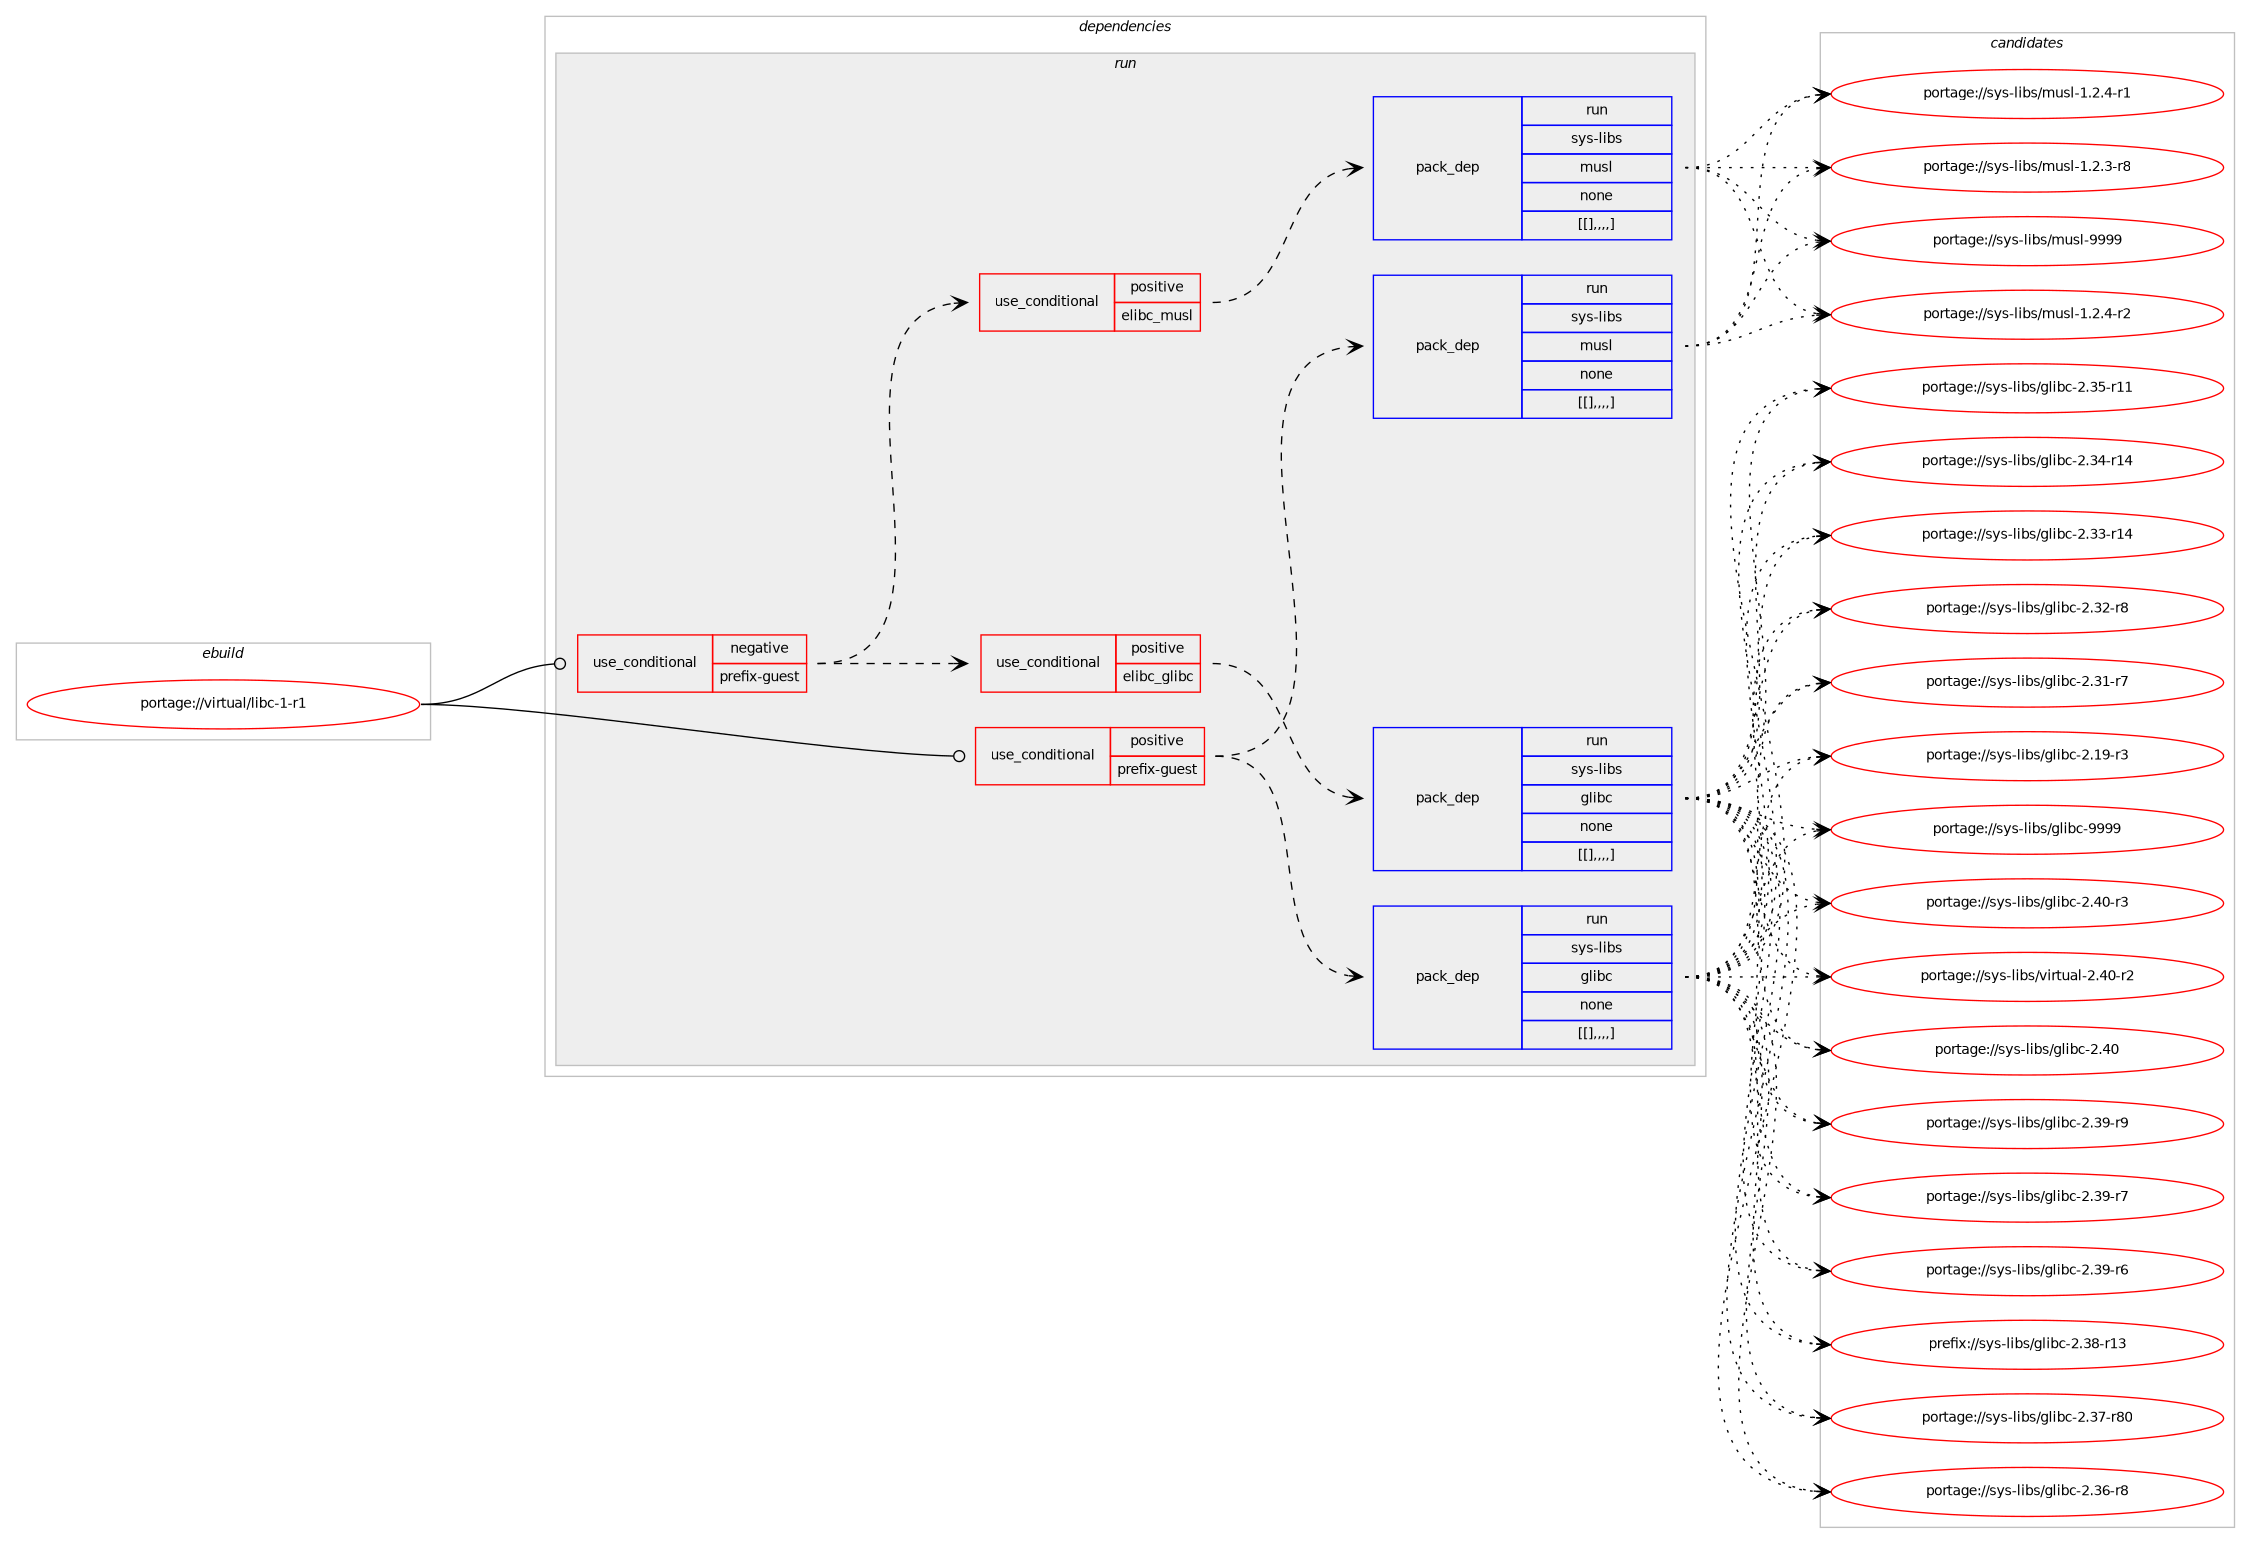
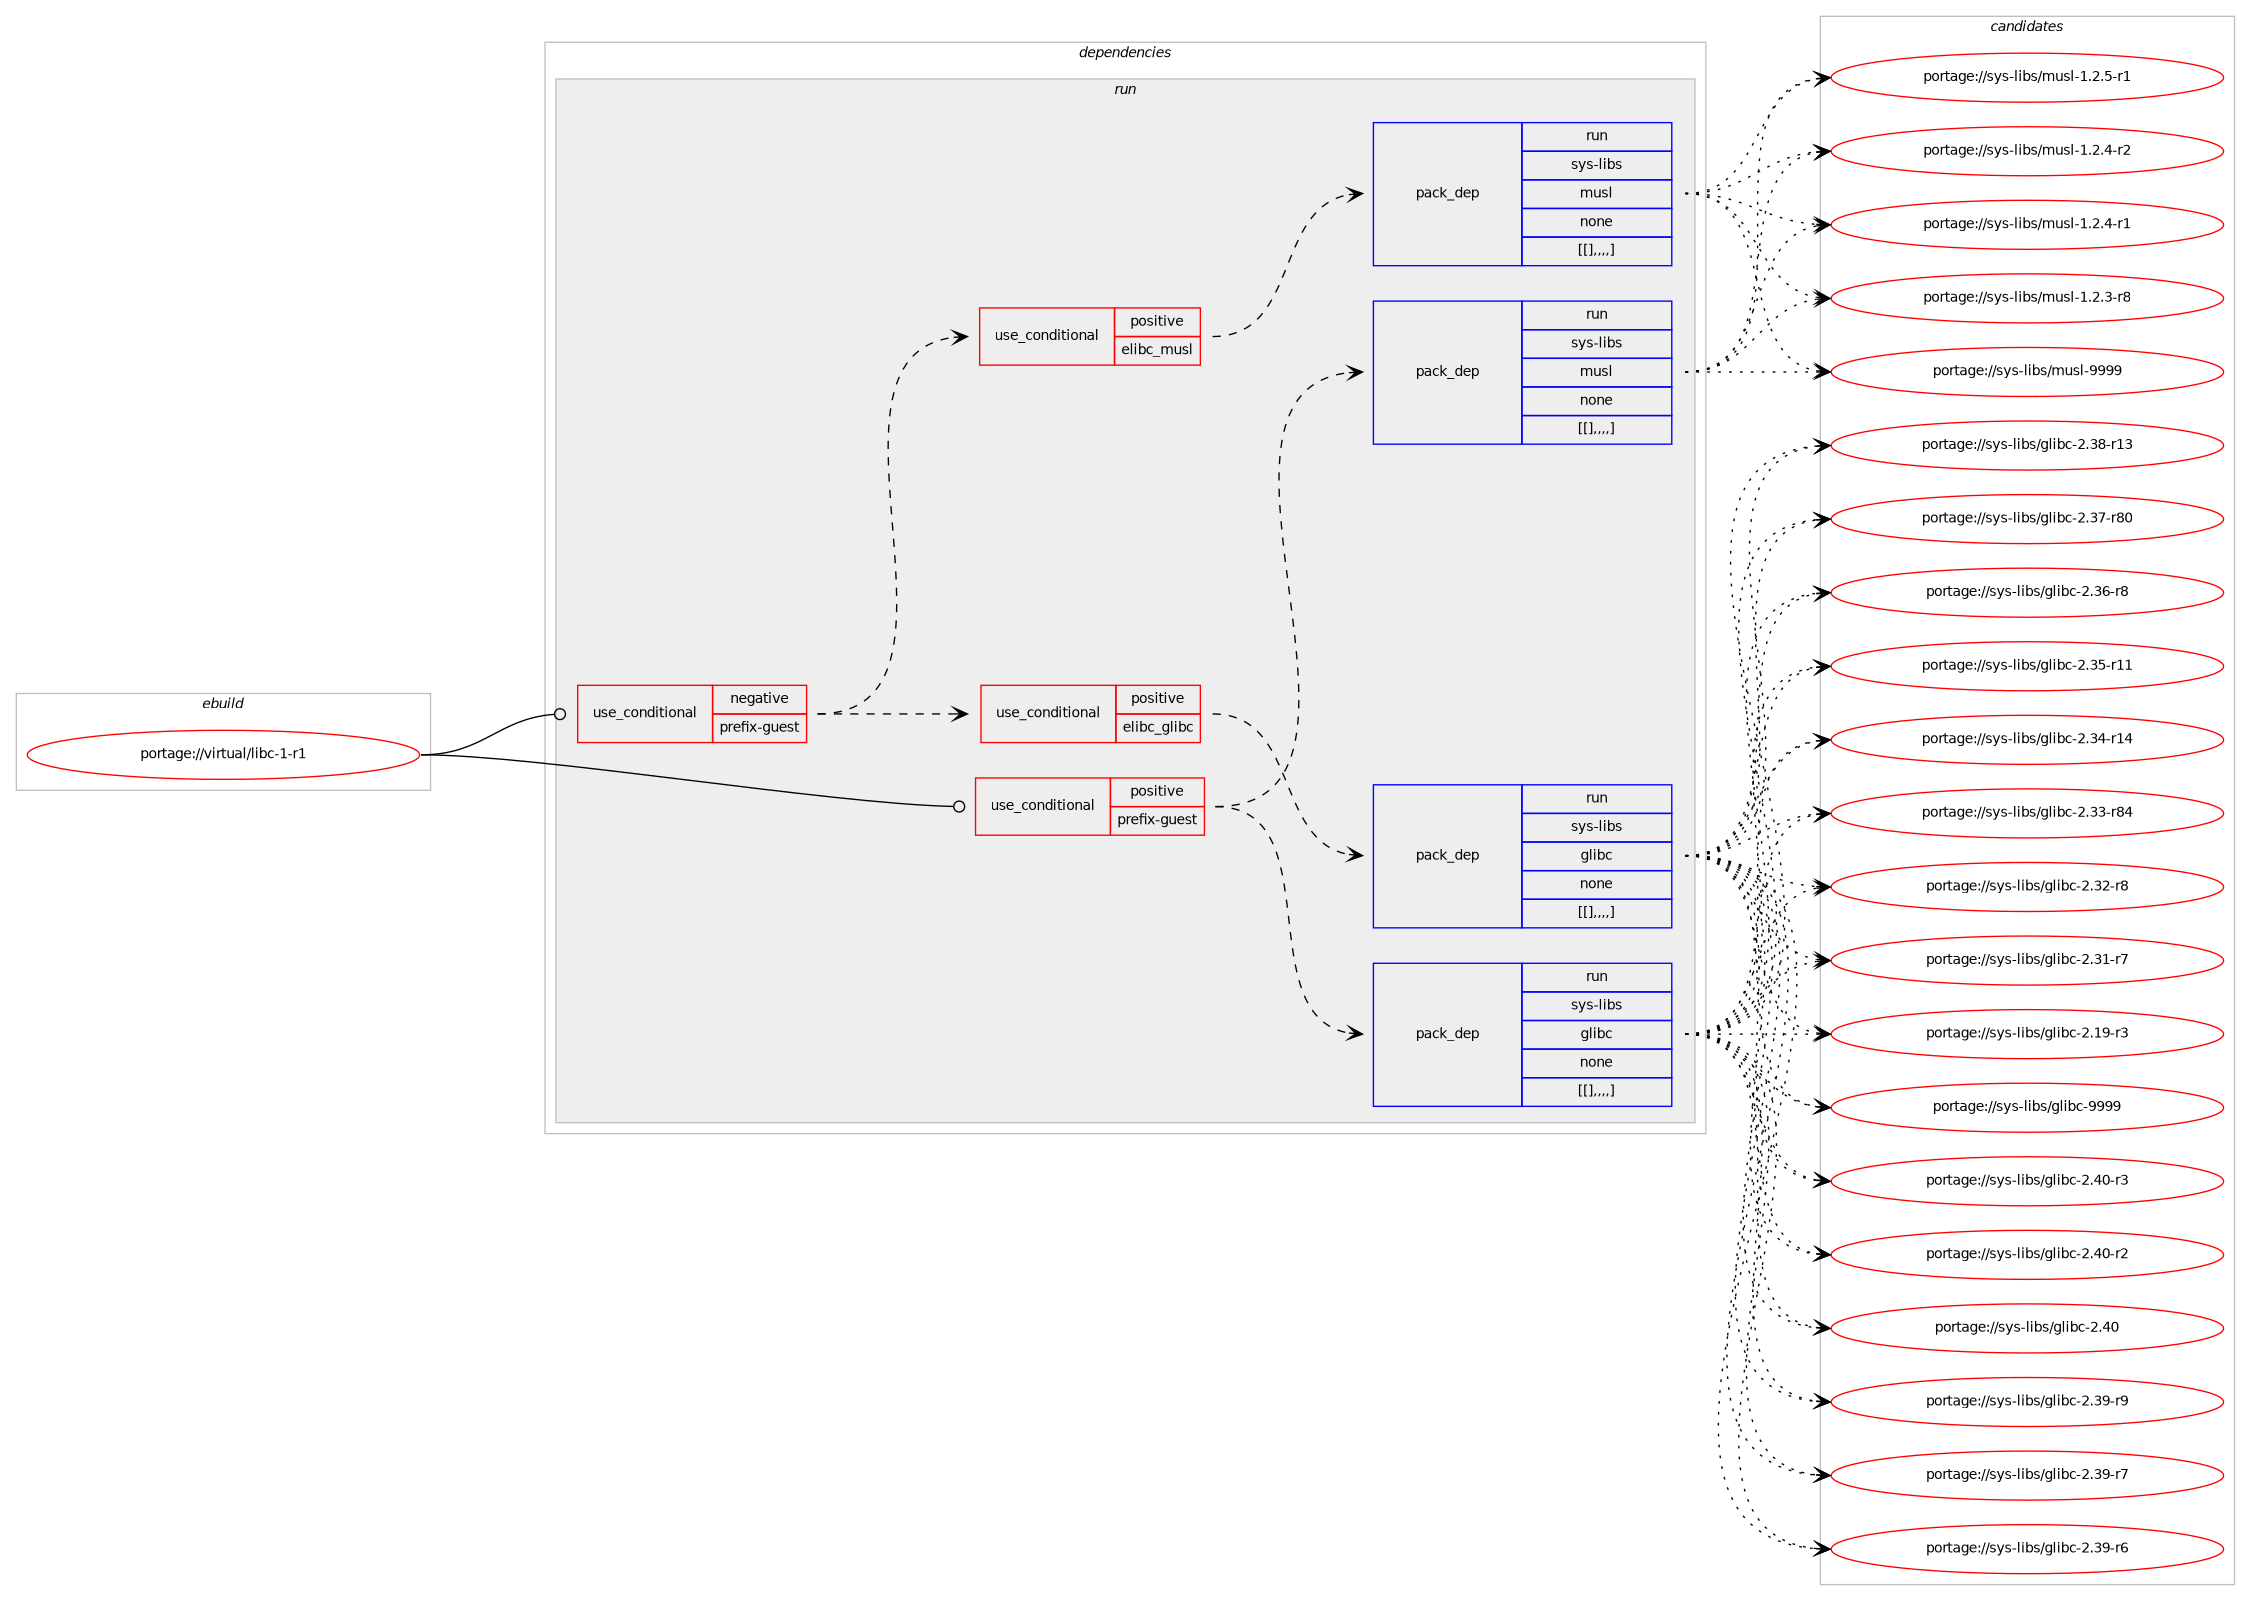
  digraph {
    compound=true
    concentrate=true
    fontname=Helvetica
    fontsize=10
    newrank=true
    rankdir=LR
    ranksep=1.5
    node [color=red fontname=Helvetica fontsize=10]
    edge [arrowhead=vee headport=w style=dotted tailport=e weight=100]
    n1 [label="portage://virtual/libc-1-r1" width=4]
    n2 [color=blue label=<<TABLE BORDER="0" CELLBORDER="1" CELLSPACING="0" CELLPADDING="4" WIDTH="220"><TR><TD ROWSPAN="6" CELLPADDING="30">pack_dep</TD></TR><TR><TD WIDTH="110">run</TD></TR><TR><TD>sys-libs</TD></TR><TR><TD>glibc</TD></TR><TR><TD>none</TD></TR><TR><TD>[[],,,,]</TD></TR></TABLE>> shape=none]
    n3 [label=<<TABLE BORDER="0" CELLBORDER="1" CELLSPACING="0" CELLPADDING="4"><TR><TD ROWSPAN="3" CELLPADDING="10">use_conditional</TD></TR><TR><TD>positive</TD></TR><TR><TD>elibc_glibc</TD></TR></TABLE>> shape=none]
    n4 [color=blue label=<<TABLE BORDER="0" CELLBORDER="1" CELLSPACING="0" CELLPADDING="4" WIDTH="220"><TR><TD ROWSPAN="6" CELLPADDING="30">pack_dep</TD></TR><TR><TD WIDTH="110">run</TD></TR><TR><TD>sys-libs</TD></TR><TR><TD>musl</TD></TR><TR><TD>none</TD></TR><TR><TD>[[],,,,]</TD></TR></TABLE>> shape=none]
    n5 [label=<<TABLE BORDER="0" CELLBORDER="1" CELLSPACING="0" CELLPADDING="4"><TR><TD ROWSPAN="3" CELLPADDING="10">use_conditional</TD></TR><TR><TD>positive</TD></TR><TR><TD>elibc_musl</TD></TR></TABLE>> shape=none]
    n6 [label=<<TABLE BORDER="0" CELLBORDER="1" CELLSPACING="0" CELLPADDING="4"><TR><TD ROWSPAN="3" CELLPADDING="10">use_conditional</TD></TR><TR><TD>negative</TD></TR><TR><TD>prefix-guest</TD></TR></TABLE>> shape=none]
    n7 [color=blue label=<<TABLE BORDER="0" CELLBORDER="1" CELLSPACING="0" CELLPADDING="4" WIDTH="220"><TR><TD ROWSPAN="6" CELLPADDING="30">pack_dep</TD></TR><TR><TD WIDTH="110">run</TD></TR><TR><TD>sys-libs</TD></TR><TR><TD>glibc</TD></TR><TR><TD>none</TD></TR><TR><TD>[[],,,,]</TD></TR></TABLE>> shape=none]
    n8 [color=blue label=<<TABLE BORDER="0" CELLBORDER="1" CELLSPACING="0" CELLPADDING="4" WIDTH="220"><TR><TD ROWSPAN="6" CELLPADDING="30">pack_dep</TD></TR><TR><TD WIDTH="110">run</TD></TR><TR><TD>sys-libs</TD></TR><TR><TD>musl</TD></TR><TR><TD>none</TD></TR><TR><TD>[[],,,,]</TD></TR></TABLE>> shape=none]
    n9 [label=<<TABLE BORDER="0" CELLBORDER="1" CELLSPACING="0" CELLPADDING="4"><TR><TD ROWSPAN="3" CELLPADDING="10">use_conditional</TD></TR><TR><TD>positive</TD></TR><TR><TD>prefix-guest</TD></TR></TABLE>> shape=none]
    n10 [label="portage://sys-libs/glibc-9999" width=4]
    n11 [label="portage://sys-libs/glibc-2.40-r3" width=4]
-   n12 [label="portage://sys-libs/virtual-2.40-r2" width=4]
+   n12 [label="portage://sys-libs/glibc-2.40-r2" width=4]
    n13 [label="portage://sys-libs/glibc-2.40" width=4]
    n14 [label="portage://sys-libs/glibc-2.39-r9" width=4]
    n15 [label="portage://sys-libs/glibc-2.39-r7" width=4]
    n16 [label="portage://sys-libs/glibc-2.39-r6" width=4]
-   n17 [label="prefix://sys-libs/glibc-2.38-r13" width=4]
+   n17 [label="portage://sys-libs/glibc-2.38-r13" width=4]
    n18 [label="portage://sys-libs/glibc-2.37-r80" width=4]
    n19 [label="portage://sys-libs/glibc-2.36-r8" width=4]
    n20 [label="portage://sys-libs/glibc-2.35-r11" width=4]
    n21 [label="portage://sys-libs/glibc-2.34-r14" width=4]
-   n22 [label="portage://sys-libs/glibc-2.33-r14" width=4]
+   n22 [label="portage://sys-libs/glibc-2.33-r84" width=4]
    n23 [label="portage://sys-libs/glibc-2.32-r8" width=4]
    n24 [label="portage://sys-libs/glibc-2.31-r7" width=4]
    n25 [label="portage://sys-libs/glibc-2.19-r3" width=4]
    n26 [label="portage://sys-libs/musl-9999" width=4]
+   n27 [label="portage://sys-libs/musl-1.2.5-r1" width=4]
    n28 [label="portage://sys-libs/musl-1.2.4-r2" width=4]
    n29 [label="portage://sys-libs/musl-1.2.4-r1" width=4]
    n30 [label="portage://sys-libs/musl-1.2.3-r8" width=4]
    subgraph cluster_1 {
      color=gray
      label=<<i>ebuild</i>>
      n1
    }
    subgraph cluster_2 {
      color=gray
      label=<<i>dependencies</i>>
      subgraph cluster_3 {
        color=gray
        fillcolor="#eeeeee"
        label=<<i>compile</i>>
        style=filled
      }
      subgraph cluster_4 {
        color=gray
        fillcolor="#eeeeee"
        label=<<i>compile and run</i>>
        style=filled
      }
      subgraph cluster_5 {
        color=gray
        fillcolor="#eeeeee"
        label=<<i>run</i>>
        style=filled
        subgraph sub_6 {
          color=gray
          fillcolor="#eeeeee"
          label=<<i>run</i>>
          style=filled
          n6
          subgraph sub_7 {
            color=gray
            fillcolor="#eeeeee"
            label=<<i>run</i>>
            style=filled
            n3
            subgraph sub_8 {
              color=gray
              fillcolor="#eeeeee"
              label=<<i>run</i>>
              style=filled
              n2
            }
          }
          subgraph sub_9 {
            color=gray
            fillcolor="#eeeeee"
            label=<<i>run</i>>
            style=filled
            n5
            subgraph sub_10 {
              color=gray
              fillcolor="#eeeeee"
              label=<<i>run</i>>
              style=filled
              n4
            }
          }
        }
        subgraph sub_11 {
          color=gray
          fillcolor="#eeeeee"
          label=<<i>run</i>>
          style=filled
          n9
          subgraph sub_12 {
            color=gray
            fillcolor="#eeeeee"
            label=<<i>run</i>>
            style=filled
            n7
          }
          subgraph sub_13 {
            color=gray
            fillcolor="#eeeeee"
            label=<<i>run</i>>
            style=filled
            n8
          }
        }
      }
    }
    subgraph cluster_14 {
      color=gray
      label=<<i>candidates</i>>
      rank=same
      subgraph sub_15 {
        color=black
        label=<<i>candidates</i>>
        nodesep=1
        rank=same
        n10
        n11
        n12
        n13
        n14
        n15
        n16
        n17
        n18
        n19
        n20
        n21
        n22
        n23
        n24
        n25
      }
      subgraph sub_16 {
        color=black
        label=<<i>candidates</i>>
        nodesep=1
        rank=same
        n26
+       n27
        n28
        n29
        n30
      }
      subgraph sub_17 {
        color=black
        label=<<i>candidates</i>>
        nodesep=1
        rank=same
        n10
        n11
        n12
        n13
        n14
        n15
        n16
        n17
        n18
        n19
        n20
        n21
        n22
        n23
        n24
        n25
      }
      subgraph sub_18 {
        color=black
        label=<<i>candidates</i>>
        nodesep=1
        rank=same
        n26
+       n27
        n28
        n29
        n30
      }
    }
    n1 -> n6 [arrowhead=odot style=solid weight=20]
    n1 -> n9 [arrowhead=odot style=solid weight=20]
    n2 -> n10
    n2 -> n11
    n2 -> n12
    n2 -> n13
    n2 -> n14
    n2 -> n15
    n2 -> n16
    n2 -> n17
    n2 -> n18
    n2 -> n19
    n2 -> n20
    n2 -> n21
    n2 -> n22
    n2 -> n23
    n2 -> n24
    n2 -> n25
    n3 -> n2 [style=dashed weight=20]
    n4 -> n26
+   n4 -> n27
    n4 -> n28
    n4 -> n29
    n4 -> n30
    n5 -> n4 [style=dashed weight=20]
    n6 -> n3 [style=dashed weight=20]
    n6 -> n5 [style=dashed weight=20]
    n7 -> n10
    n7 -> n11
    n7 -> n12
    n7 -> n13
    n7 -> n14
    n7 -> n15
    n7 -> n16
    n7 -> n17
    n7 -> n18
    n7 -> n19
    n7 -> n20
    n7 -> n21
    n7 -> n22
    n7 -> n23
    n7 -> n24
    n7 -> n25
    n8 -> n26
+   n8 -> n27
    n8 -> n28
    n8 -> n29
    n8 -> n30
    n9 -> n7 [style=dashed weight=20]
    n9 -> n8 [style=dashed weight=20]
  }
